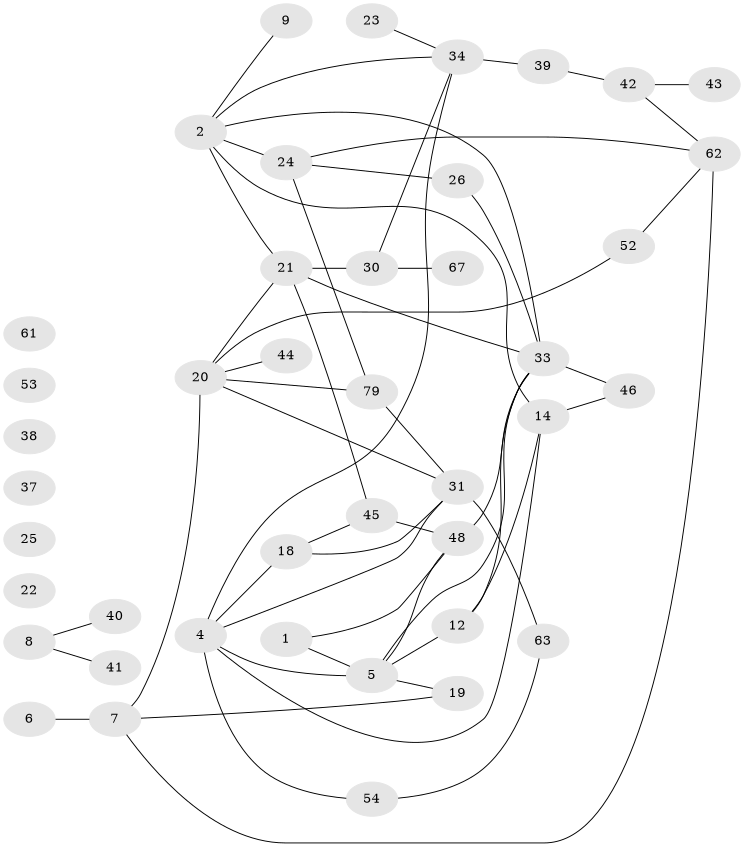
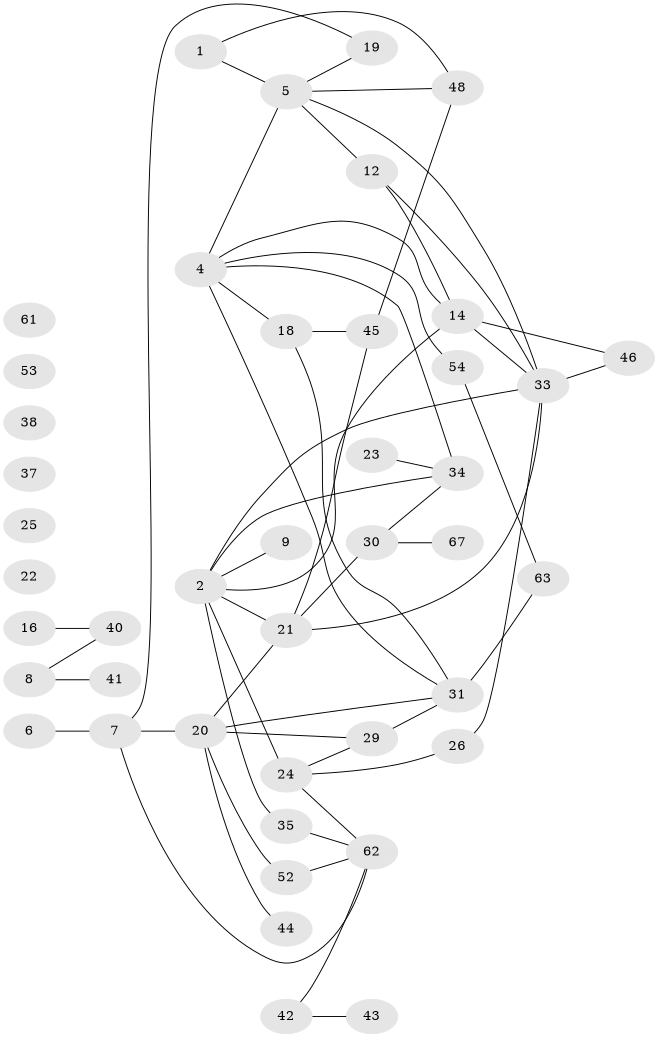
  graph {
    rankdir=LR
    node [color=gray90 style=filled]
    1 [super="+3"]
    5 [super="+13"]
    48 [super="+59"]
    33 [super="+60"]
    19
    12 [super="+17"]
    2 [super="+10"]
    9
    14 [super="+28"]
    21 [super="+27"]
    24 [super="+50"]
    34 [super="+36"]
+   35 [super="+58"]
    46
    45
    30 [super="+55"]
    62 [super="+66"]
-   29 [label=79]
+   29
    26
-   39
    4 [super="+32"]
    18 [super="+64"]
    31 [super="+65"]
    54
    63
    6 [super="+57"]
    7 [super="+11"]
    20 [super="+49"]
    44 [super="+51"]
    52
    23
    8 [super="+15"]
    40 [super="+56"]
    41
+   16
    67
    22
    25
    42 [super="+47"]
    37
    38
    43
    53
    61
    1 -- 5
    1 -- 48
    5 -- 48 [weight=2]
    5 -- 33
    5 -- 19
    5 -- 12
    33 -- 46
    12 -- 33
    12 -- 14
    2 -- 33
    2 -- 9
    2 -- 14
    2 -- 21
    2 -- 24
    2 -- 34
-   48 -- 33
+   2 -- 35
+   14 -- 33
    14 -- 46
    21 -- 33
    21 -- 45
    21 -- 30
    24 -- 62
    24 -- 29
    24 -- 26
-   34 -- 39
+   35 -- 62 [weight=2]
    45 -- 48 [weight=2]
    30 -- 34
    30 -- 67
    29 -- 31
    26 -- 33 [weight=2]
-   39 -- 42
    4 -- 5
    4 -- 14
    4 -- 34
    4 -- 18
    4 -- 31
    4 -- 54
    18 -- 45
    18 -- 31
    31 -- 63
    54 -- 63
    6 -- 7
    7 -- 19
    7 -- 62
    7 -- 20
    20 -- 21
    20 -- 29
    20 -- 31
    20 -- 44
    20 -- 52
    52 -- 62
    23 -- 34
    8 -- 40
    8 -- 41
+   16 -- 40 [weight=2]
    42 -- 62
    42 -- 43
  }
